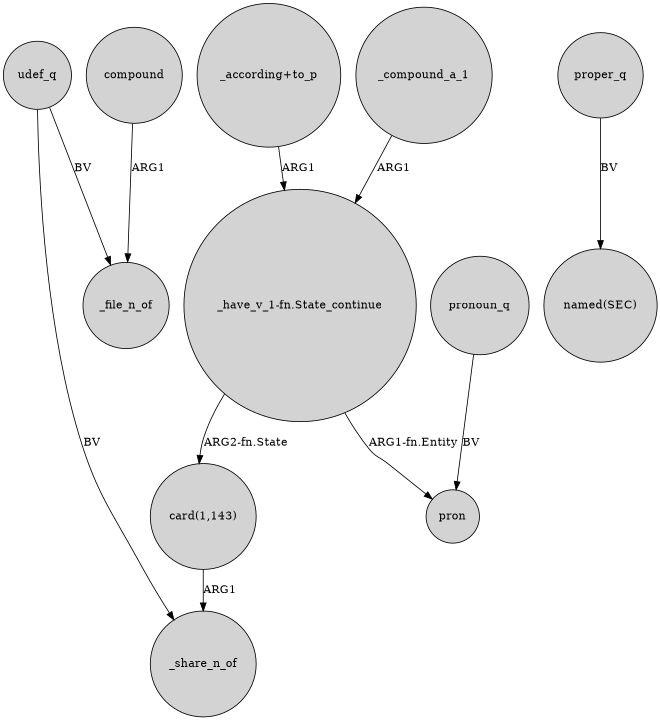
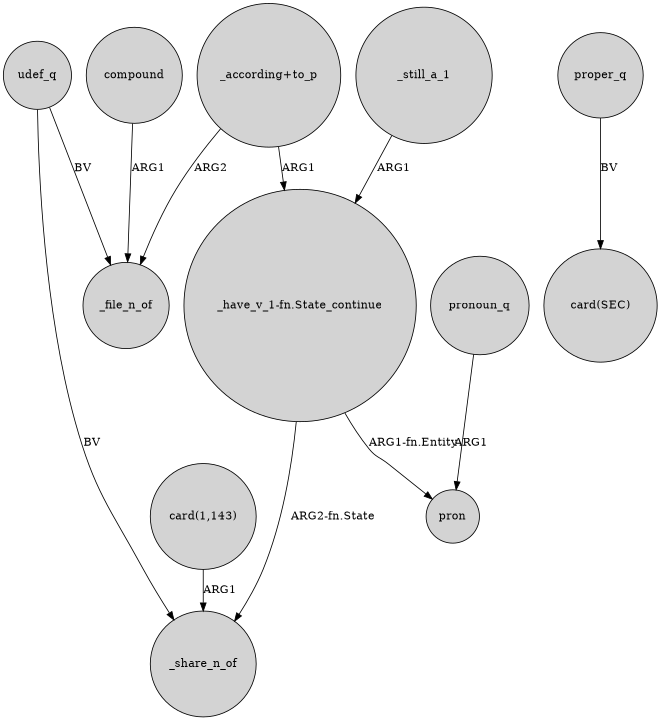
  digraph {
    node [shape=circle style=filled]
    "_have_v_1-fn.State_continue"
    _share_n_of
    pron
    compound
    _file_n_of
    "card(1,143)"
    "_according+to_p"
    udef_q
-   _still_a_1 [label=_compound_a_1]
+   _still_a_1
    pronoun_q
    proper_q
-   "named(SEC)"
-   "_have_v_1-fn.State_continue" -> "card(1,143)" [label="ARG2-fn.State"]
+   "named(SEC)" [label="card(SEC)"]
+   "_have_v_1-fn.State_continue" -> _share_n_of [label="ARG2-fn.State"]
    "_have_v_1-fn.State_continue" -> pron [label="ARG1-fn.Entity"]
    compound -> _file_n_of [label=ARG1]
    "card(1,143)" -> _share_n_of [label=ARG1]
    "_according+to_p" -> "_have_v_1-fn.State_continue" [label=ARG1]
+   "_according+to_p" -> _file_n_of [label=ARG2]
    udef_q -> _share_n_of [label=BV]
    udef_q -> _file_n_of [label=BV]
    _still_a_1 -> "_have_v_1-fn.State_continue" [label=ARG1]
-   pronoun_q -> pron [label=BV]
+   pronoun_q -> pron [label=ARG1]
    proper_q -> "named(SEC)" [label=BV]
  }
